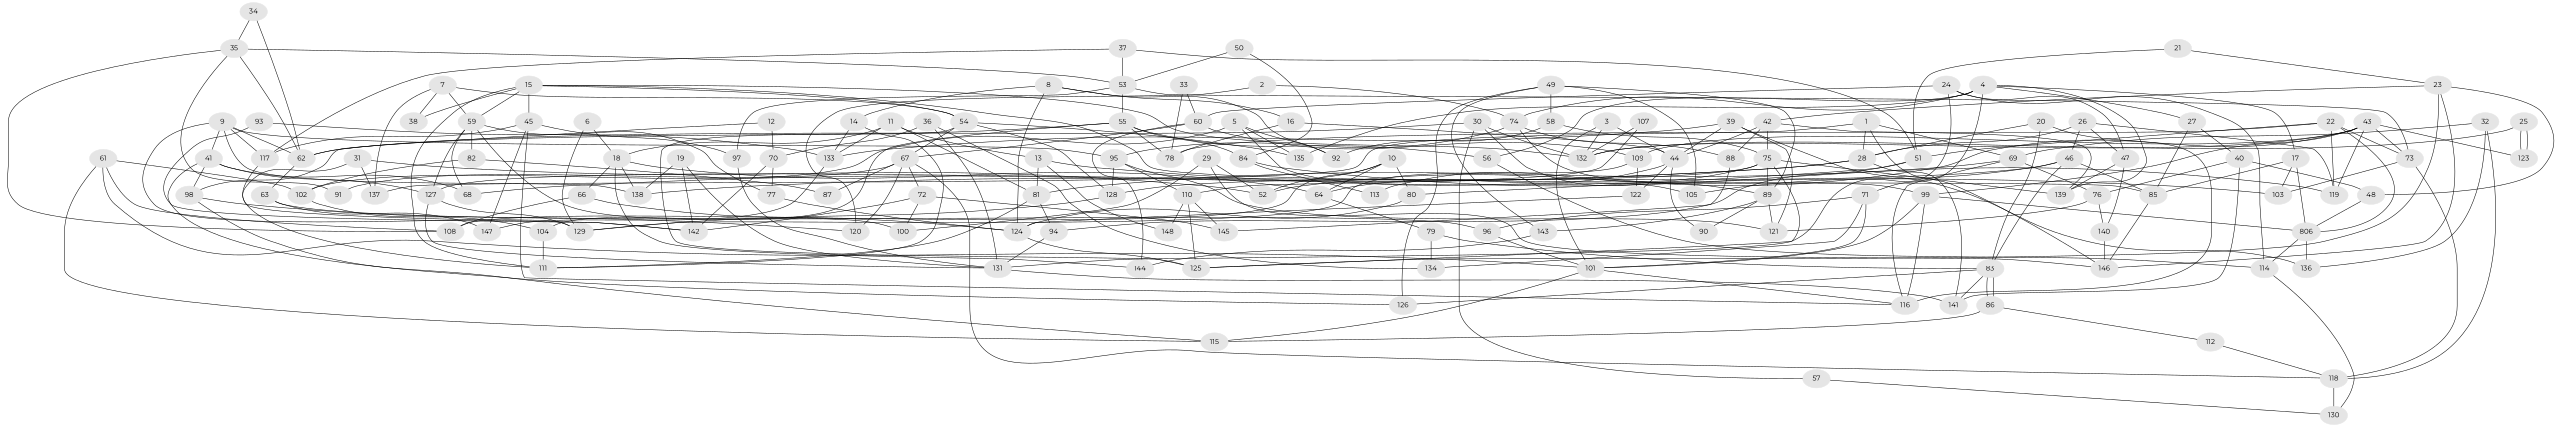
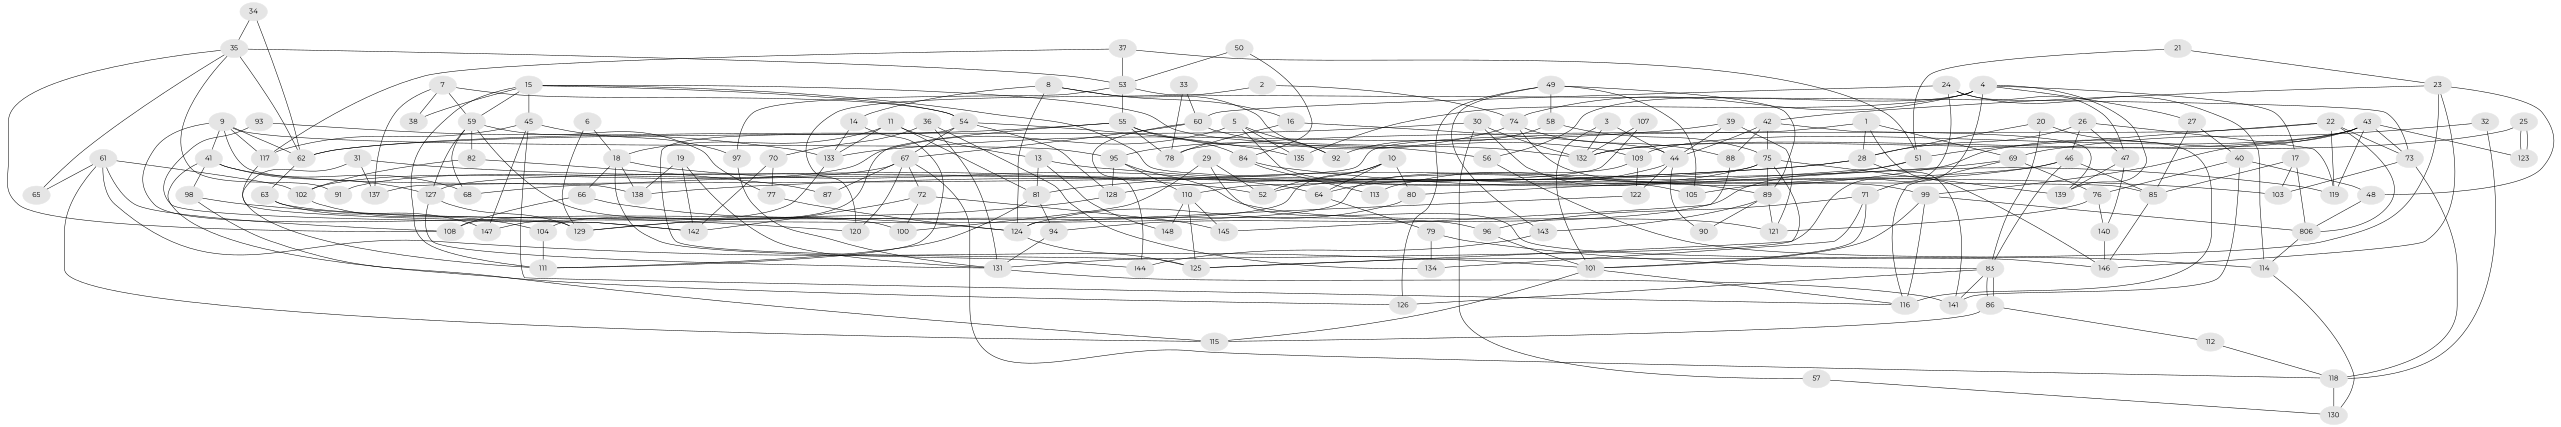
  graph {
    fontname=Montserrat
    node [color=gray90 fontname=Montserrat style=filled]
    edge [fontname=Montserrat]
    1
    28
    69
    137
    146
    138
    68
    141
    81
    116
    76
    2
    74
    120
    95
    88
    99
    3
    44
    101
    132
    64
    90
    122
    115
    4
    17
    27
    56
    71
    135
    139
    103
    85
    n35 [label=806]
    40
    114
    134
    96
    5
    92
    102
    105
    104
    6
    18
    129
    66
    144
    7
    38
    54
    59
    125
    128
    67
    100
    127
    77
    82
    8
    14
    16
    124
    133
    111
    78
    9
    41
    62
    117
    98
    126
    63
    121
    110
    142
    10
    52
    80
    108
    79
    11
    13
    148
    94
    147
-   12
    70
    15
    45
    97
-   136
    19
    131
    20
    83
    86
    21
    23
    51
    42
    48
    22
    73
    119
    118
    75
    24
    47
    60
    140
    109
    130
    25
    123
    26
    46
    29
    30
    57
    89
    143
    31
    32
    33
    34
    35
    53
+   65
    91
    55
    36
    37
    39
    113
    145
    43
    49
    58
    50
    84
    72
    87
    61
    112
    93
    107
    1 -- 28
    1 -- 69
    1 -- 137
    1 -- 146
    28 -- 138
    28 -- 68
    28 -- 141
    69 -- 81
    69 -- 116
    69 -- 76
    81 -- 111
    81 -- 94
    76 -- 121
    76 -- 140
    2 -- 74
    2 -- 120
    74 -- 95
    74 -- 88
    74 -- 99
    95 -- 128
    95 -- 121
    95 -- 110
    88 -- 145
    99 -- 116
    99 -- 101
    99 -- n35
    3 -- 44
    3 -- 101
    3 -- 132
    44 -- 64
    44 -- 90
    44 -- 122
    101 -- 116
    101 -- 115
    64 -- 79
    122 -- 124
    4 -- 74
    4 -- 17
    4 -- 27
    4 -- 56
    4 -- 71
    4 -- 135
    4 -- 139
    17 -- 103
    17 -- 85
    17 -- n35
    27 -- 85
    27 -- 40
    56 -- 114
    71 -- 101
    71 -- 134
    71 -- 96
    85 -- 146
    n35 -- 114
-   n35 -- 136
    40 -- 141
    40 -- 76
    40 -- 48
    114 -- 130
    96 -- 101
    5 -- 135
    5 -- 92
    5 -- 102
    5 -- 105
    102 -- 104
    104 -- 111
    6 -- 18
    6 -- 129
    18 -- 138
    18 -- 64
    18 -- 66
    18 -- 144
    66 -- 124
    66 -- 108
    7 -- 137
    7 -- 38
    7 -- 54
    7 -- 59
    54 -- 135
    54 -- 125
    54 -- 128
    54 -- 67
    59 -- 68
    59 -- 100
    59 -- 127
    59 -- 77
    59 -- 82
    128 -- 129
    67 -- 120
    67 -- 118
    67 -- 91
    67 -- 72
    67 -- 87
    127 -- 129
    127 -- 131
    77 -- 124
    82 -- 102
    82 -- 87
    8 -- 92
    8 -- 14
    8 -- 16
    8 -- 124
    14 -- 133
    14 -- 111
    16 -- 44
    16 -- 78
    124 -- 125
    133 -- 147
    9 -- 138
    9 -- 95
    9 -- 129
    9 -- 41
    9 -- 62
    9 -- 117
    41 -- 68
    41 -- 127
    41 -- 98
    41 -- 126
    62 -- 63
    117 -- 142
    98 -- 120
    98 -- 115
    63 -- 96
    63 -- 147
    110 -- 125
    110 -- 148
    110 -- 145
    10 -- 64
    10 -- 52
    10 -- 80
    10 -- 108
    80 -- 124
    79 -- 134
    79 -- 83
    11 -- 81
    11 -- 18
    11 -- 133
    11 -- 13
    13 -- 81
    13 -- 103
    13 -- 148
    94 -- 131
-   12 -- 98
-   12 -- 70
    70 -- 77
    70 -- 142
    15 -- 132
    15 -- 85
    15 -- 38
    15 -- 54
    15 -- 59
    15 -- 111
    15 -- 45
    45 -- 116
    45 -- 117
    45 -- 147
    45 -- 97
    97 -- 131
    19 -- 138
    19 -- 142
    19 -- 131
    131 -- 141
    20 -- 28
    20 -- 116
    20 -- 83
    83 -- 141
    83 -- 126
    83 -- 86
    83 -- 86
    86 -- 115
    86 -- 112
    21 -- 23
    21 -- 51
    23 -- 146
    23 -- 125
    23 -- 42
    23 -- 48
    51 -- 80
    51 -- 94
    42 -- 88
    42 -- 44
    42 -- 139
    42 -- 75
    48 -- n35
    22 -- n35
    22 -- 78
    22 -- 51
    22 -- 73
    22 -- 119
    73 -- 103
    73 -- 118
    118 -- 130
    75 -- 139
    75 -- 125
    75 -- 127
    75 -- 89
    75 -- 113
    24 -- 114
    24 -- 131
    24 -- 47
    24 -- 60
    47 -- 139
    47 -- 140
    60 -- 144
    60 -- 67
    60 -- 109
    140 -- 146
    109 -- 122
    109 -- 129
    25 -- 132
    25 -- 123
    25 -- 123
    26 -- 28
    26 -- 119
    26 -- 47
    26 -- 46
    46 -- 85
    46 -- 105
    46 -- 128
    46 -- 83
    29 -- 146
    29 -- 100
    29 -- 52
    30 -- 132
    30 -- 62
    30 -- 57
    30 -- 89
    57 -- 130
    89 -- 90
    89 -- 121
    89 -- 143
    143 -- 144
    31 -- 137
    31 -- 111
    31 -- 52
    32 -- 69
-   32 -- 136
    32 -- 118
    33 -- 78
    33 -- 60
    34 -- 62
    34 -- 35
    35 -- 62
    35 -- 108
    35 -- 53
+   35 -- 65
    35 -- 91
    53 -- 97
    53 -- 73
    53 -- 55
    55 -- 56
    55 -- 104
    55 -- 78
    55 -- 62
    55 -- 84
    36 -- 134
    36 -- 70
    36 -- 131
    37 -- 117
    37 -- 51
    37 -- 53
    39 -- 44
    39 -- 133
    39 -- 121
-   39 -- 136
    43 -- 99
    43 -- 132
    43 -- 52
    43 -- 73
    43 -- 119
    43 -- 109
    43 -- 123
    49 -- 105
    49 -- 126
    49 -- 89
    49 -- 143
    49 -- 58
    58 -- 92
    58 -- 75
    50 -- 53
    50 -- 84
    84 -- 119
    84 -- 113
    72 -- 100
    72 -- 142
    72 -- 145
    61 -- 101
    61 -- 115
    61 -- 102
    61 -- 108
+   61 -- 65
    112 -- 118
    93 -- 133
    93 -- 142
    107 -- 132
    107 -- 110
  }
